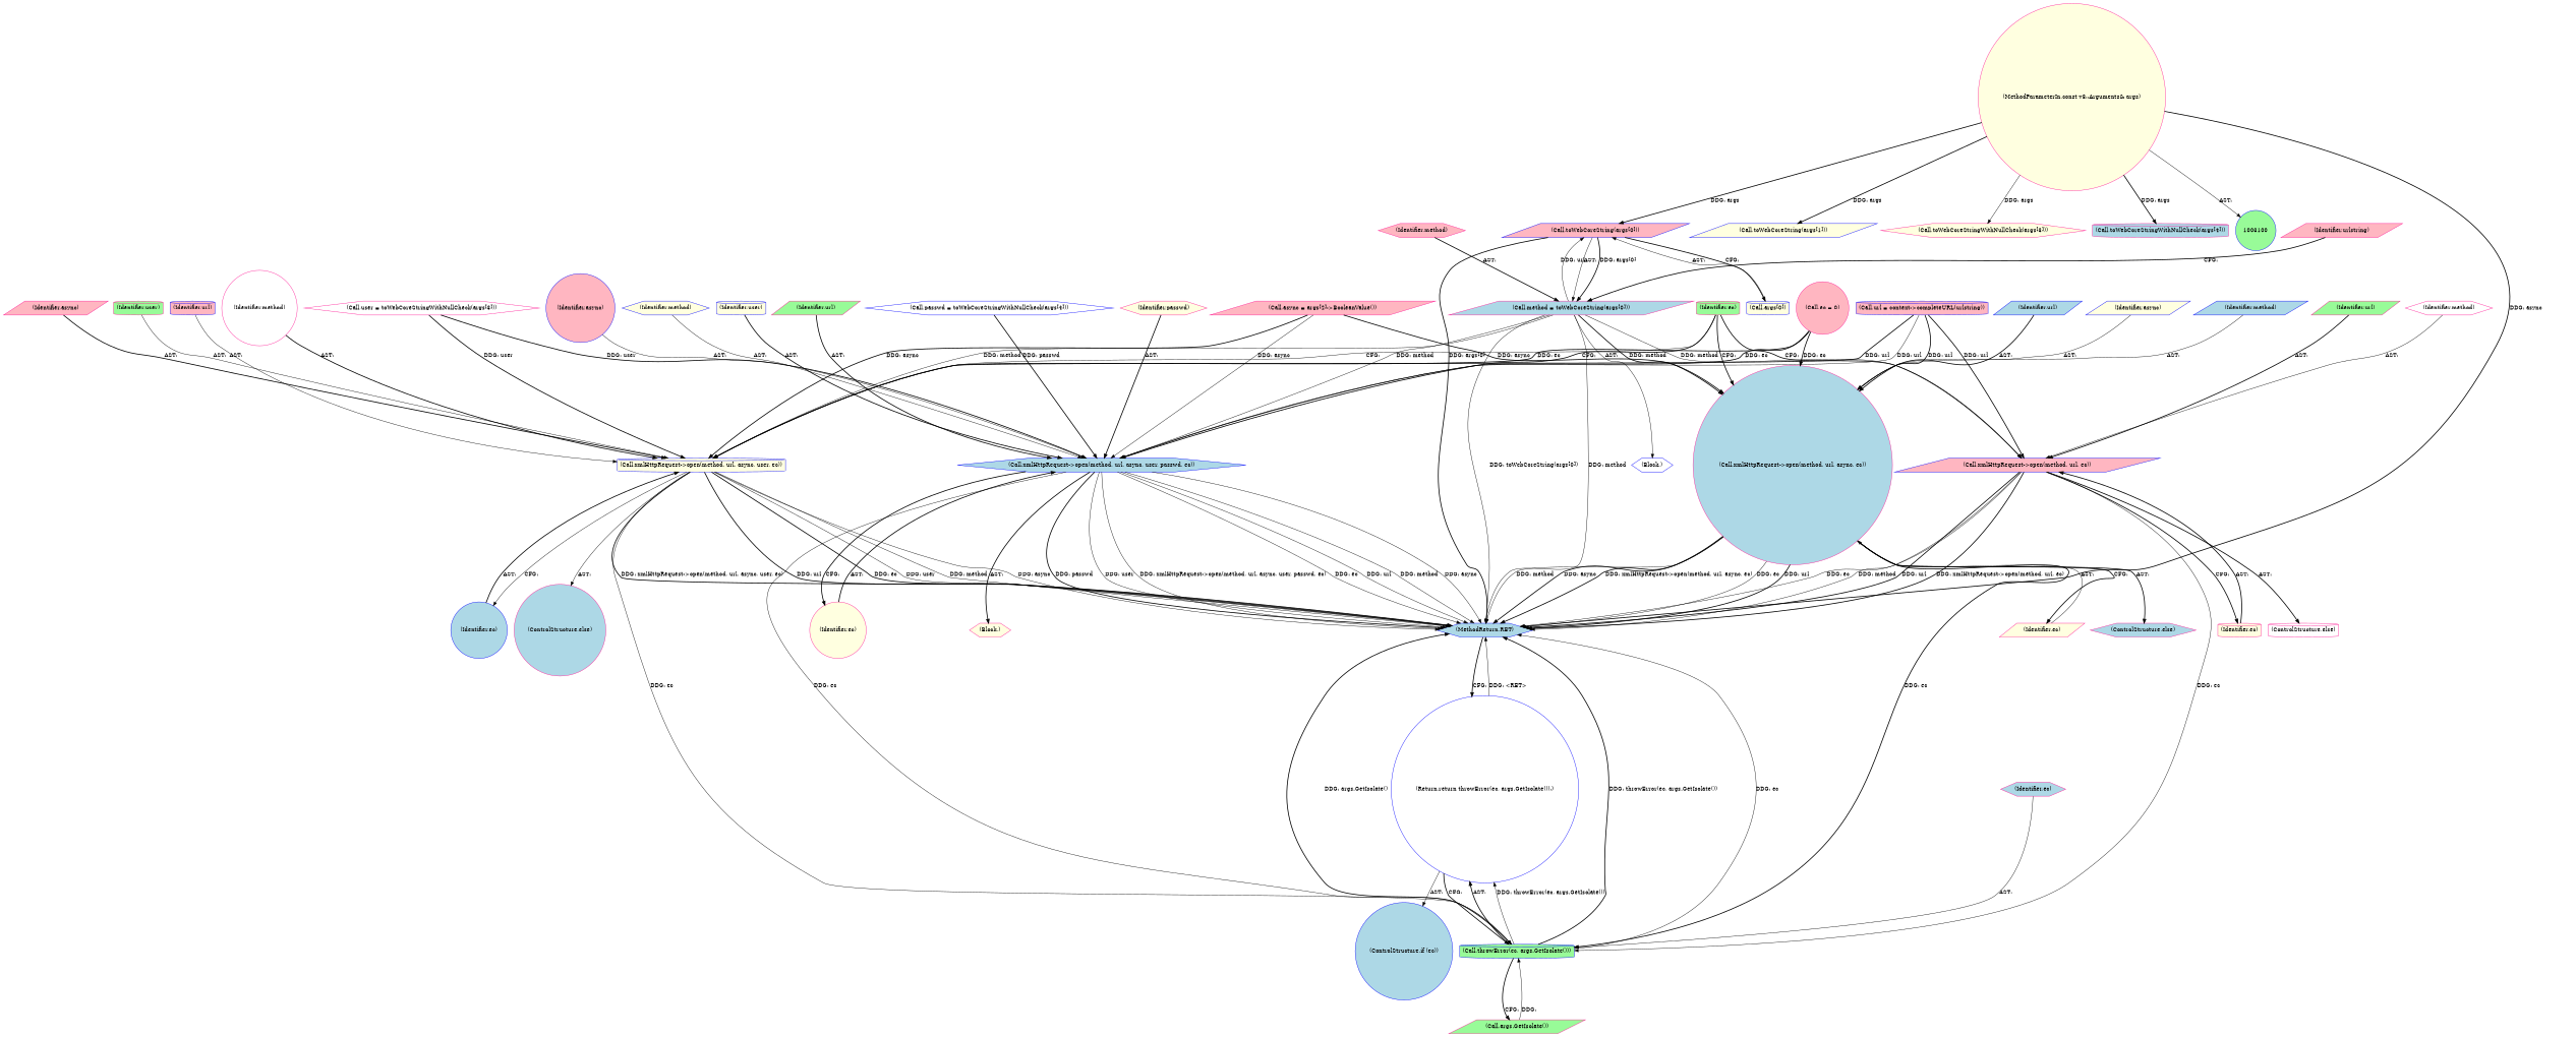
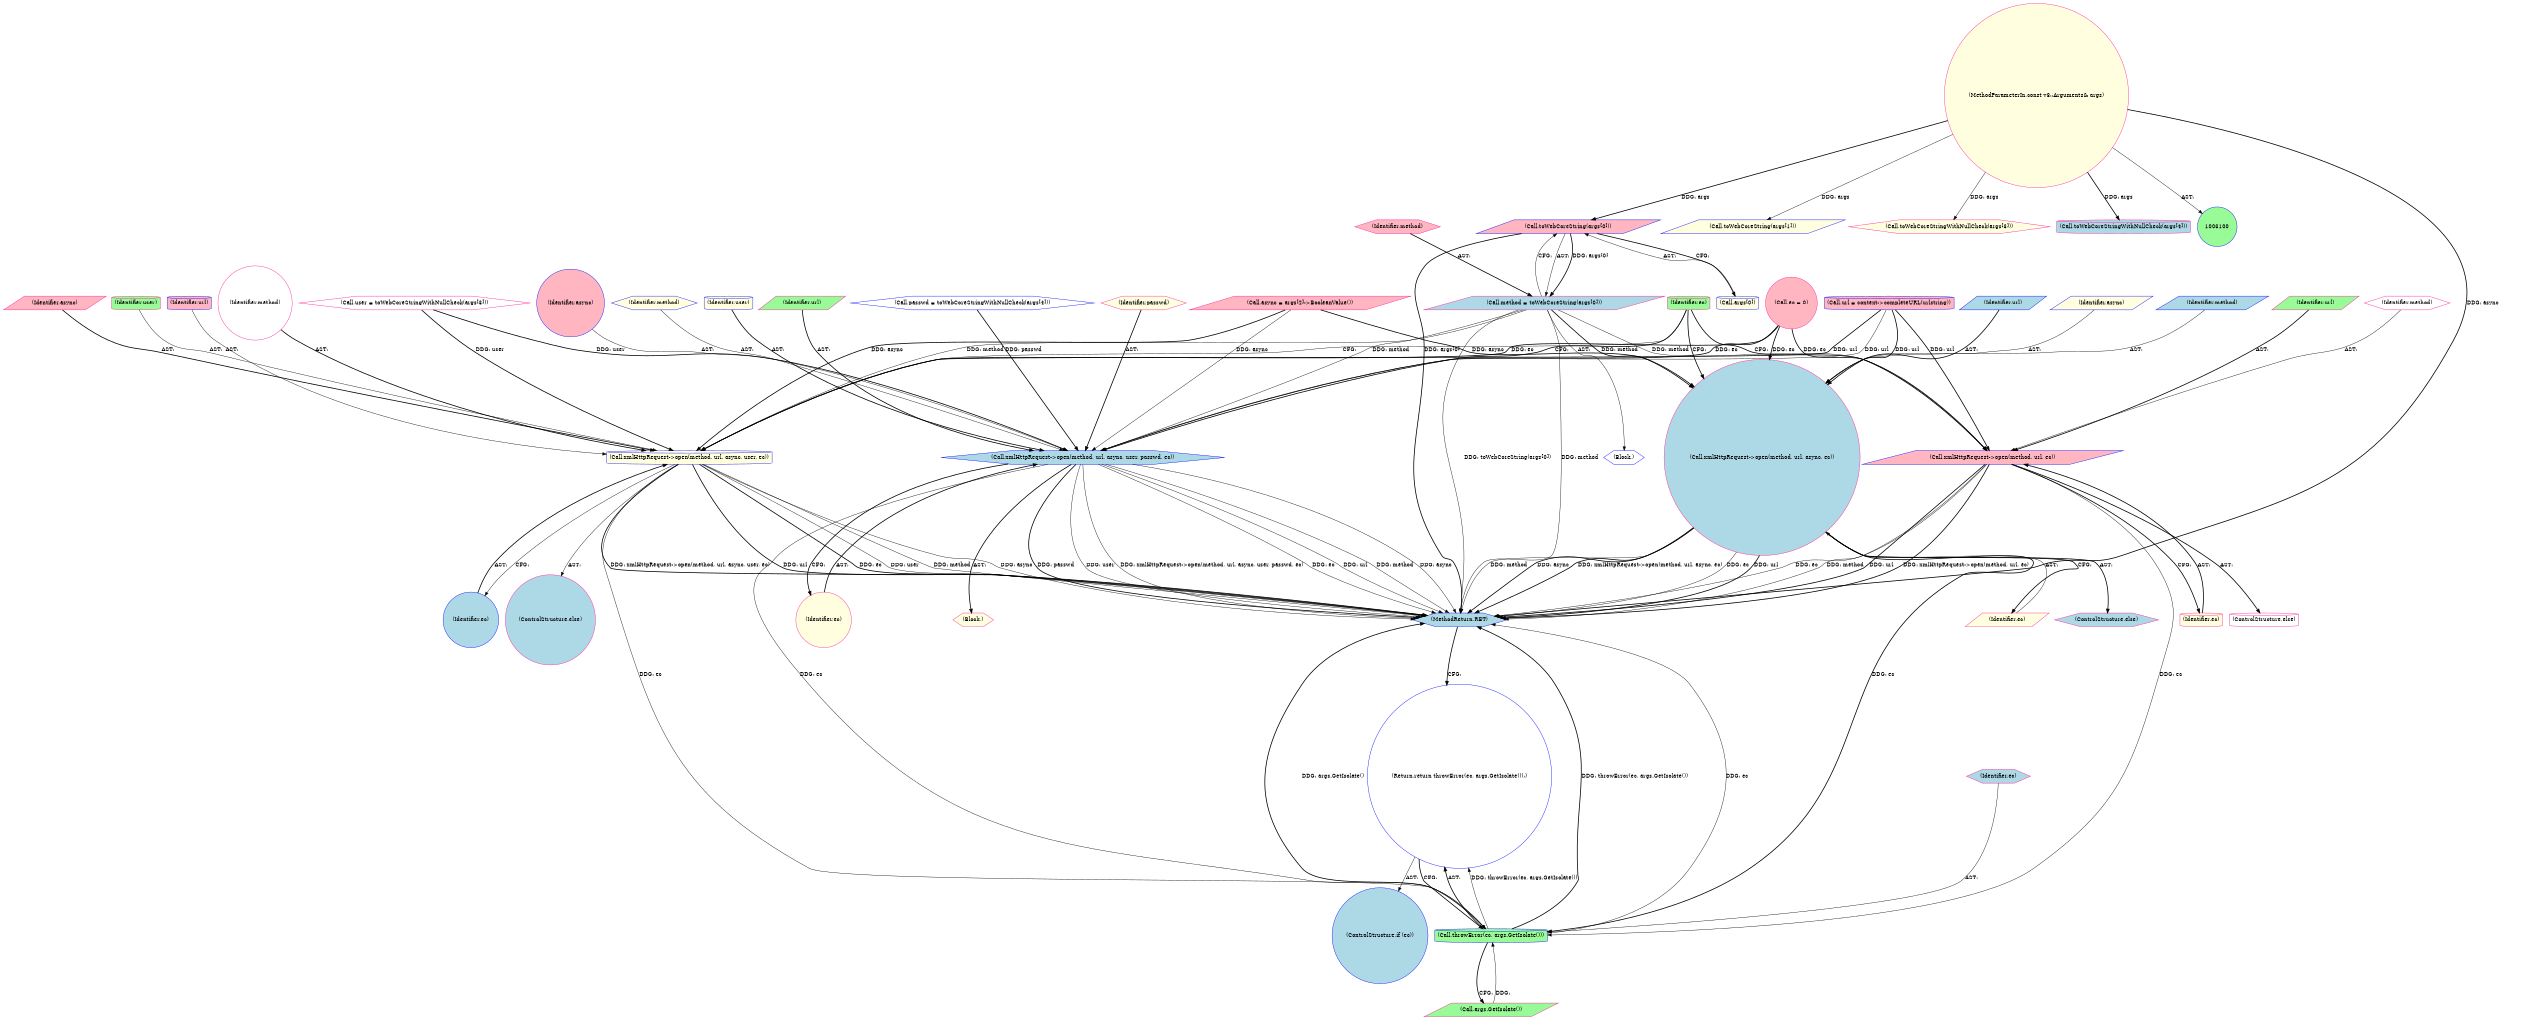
  digraph {
    node [color=deeppink fillcolor=lightyellow shape=parallelogram style=filled]
    edge [style=bold]
    n1 [color=blue fillcolor=lightpink label="(Call,toWebCoreString(args[0]))"]
    n2 [fillcolor=lightblue label="(Call,method = toWebCoreString(args[0]))"]
    n3 [color=blue label="(Call,args[0])" shape=cylinder]
    n4 [color=blue fillcolor=lightblue label="(MethodReturn,RET)" shape=hexagon]
    n5 [color=blue fillcolor=lightblue label="(Call,xmlHttpRequest->open(method, url, async, user, passwd, ec))" shape=hexagon]
    n6 [color=blue label="(Call,xmlHttpRequest->open(method, url, async, user, ec))" shape=cylinder]
    n7 [fillcolor=lightblue label="(Call,xmlHttpRequest->open(method, url, async, ec))" shape=circle]
    n8 [color=blue fillcolor=lightpink label="(Call,xmlHttpRequest->open(method, url, ec))"]
    n9 [color=blue fillcolor=white label="(Block,)" shape=hexagon]
    n10 [color=blue fillcolor=white label="(Return,return throwError(ec, args.GetIsolate());)" shape=circle]
    n11 [label="(MethodParameterIn,const v8::Arguments& args)" shape=circle]
    n12 [color=blue label="(Call,toWebCoreString(args[1]))"]
    n13 [label="(Call,toWebCoreStringWithNullCheck(args[3]))" shape=hexagon]
    n14 [fillcolor=lightblue label="(Call,toWebCoreStringWithNullCheck(args[4]))" shape=cylinder]
    n15 [color=blue fillcolor=palegreen label=1003100 shape=circle]
    n16 [color=blue fillcolor=palegreen label="(Call,throwError(ec, args.GetIsolate()))" shape=cylinder]
    n17 [label="(Identifier,ec)" shape=circle]
    n18 [label="(Block,)" shape=hexagon]
    n19 [color=blue fillcolor=lightblue label="(Identifier,ec)" shape=circle]
    n20 [fillcolor=lightblue label="(ControlStructure,else)" shape=circle]
    n21 [label="(Identifier,ec)"]
    n22 [fillcolor=lightblue label="(ControlStructure,else)" shape=hexagon]
    n23 [fillcolor=white label="(ControlStructure,else)" shape=cylinder]
    n24 [label="(Identifier,ec)" shape=cylinder]
    n25 [fillcolor=palegreen label="(Call,args.GetIsolate())"]
    n26 [color=blue fillcolor=lightblue label="(ControlStructure,if (ec))" shape=circle]
    n27 [fillcolor=lightblue label="(Identifier,ec)" shape=hexagon]
    n28 [fillcolor=lightpink label="(Identifier,method)" shape=hexagon]
    n29 [color=blue fillcolor=lightpink label="(Identifier,url)" shape=cylinder]
    n30 [fillcolor=white label="(Identifier,method)" shape=circle]
    n31 [fillcolor=lightpink label="(Call,ec = 0)" shape=circle]
    n32 [color=blue fillcolor=lightpink label="(Identifier,async)" shape=circle]
    n33 [fillcolor=lightpink label="(Call,async = args[2]->BooleanValue())"]
    n34 [fillcolor=lightpink label="(Identifier,async)"]
    n35 [color=blue fillcolor=lightblue label="(Identifier,method)"]
    n36 [color=blue label="(Identifier,method)" shape=hexagon]
    n37 [fillcolor=palegreen label="(Identifier,ec)" shape=cylinder]
    n38 [color=blue label="(Identifier,user)" shape=cylinder]
    n39 [fillcolor=palegreen label="(Identifier,url)"]
    n40 [fillcolor=palegreen label="(Identifier,user)" shape=cylinder]
    n41 [fillcolor=white label="(Call,user = toWebCoreStringWithNullCheck(args[3]))" shape=hexagon]
    n42 [color=blue fillcolor=lightblue label="(Identifier,url)"]
    n43 [color=blue label="(Identifier,async)"]
    n44 [fillcolor=white label="(Identifier,method)" shape=hexagon]
    n45 [fillcolor=palegreen label="(Identifier,url)"]
    n46 [color=blue fillcolor=white label="(Call,passwd = toWebCoreStringWithNullCheck(args[4]))" shape=hexagon]
    n47 [color=blue fillcolor=lightpink label="(Call,url = context->completeURL(urlstring))" shape=cylinder]
-   n48 [fillcolor=lightpink label="(Identifier,urlstring)"]
    n49 [label="(Identifier,passwd)" shape=hexagon]
    n1 -> n2 [label="AST: " style=solid]
    n1 -> n2 [label="DDG: args[0]"]
    n1 -> n3 [label="CFG: "]
    n1 -> n4 [label="DDG: args[0]"]
-   n2 -> n1 [label="DDG: url" style=solid]
+   n2 -> n1 [label="CFG: " style=solid]
    n2 -> n4 [label="DDG: toWebCoreString(args[0])" style=solid]
    n2 -> n4 [label="DDG: method" style=solid]
    n2 -> n5 [label="DDG: method" style=solid]
    n2 -> n6 [label="DDG: method" style=solid]
    n2 -> n7 [label="DDG: method"]
    n2 -> n8 [label="DDG: method" style=solid]
    n2 -> n9 [label="AST: " style=solid]
    n3 -> n1 [label="AST: " style=solid]
    n4 -> n10 [label="CFG: "]
    n5 -> n4 [label="DDG: xmlHttpRequest->open(method, url, async, user, passwd, ec)" style=solid]
    n5 -> n4 [label="DDG: ec" style=solid]
    n5 -> n4 [label="DDG: url" style=solid]
    n5 -> n4 [label="DDG: method" style=solid]
    n5 -> n4 [label="DDG: async" style=solid]
    n5 -> n4 [label="DDG: passwd"]
    n5 -> n4 [label="DDG: user" style=solid]
    n5 -> n16 [label="DDG: ec" style=solid]
    n5 -> n17 [label="CFG: "]
    n5 -> n18 [label="AST: "]
    n6 -> n4 [label="DDG: ec"]
    n6 -> n4 [label="DDG: user" style=solid]
    n6 -> n4 [label="DDG: method" style=solid]
    n6 -> n4 [label="DDG: async" style=solid]
    n6 -> n4 [label="DDG: xmlHttpRequest->open(method, url, async, user, ec)"]
    n6 -> n4 [label="DDG: url"]
    n6 -> n16 [label="DDG: ec" style=solid]
    n6 -> n19 [label="CFG: " style=solid]
    n6 -> n20 [label="AST: " style=solid]
    n7 -> n4 [label="DDG: async"]
    n7 -> n4 [label="DDG: xmlHttpRequest->open(method, url, async, ec)"]
    n7 -> n4 [label="DDG: ec" style=solid]
    n7 -> n4 [label="DDG: url"]
    n7 -> n4 [label="DDG: method" style=solid]
    n7 -> n16 [label="DDG: ec"]
    n7 -> n21 [label="CFG: "]
    n7 -> n22 [label="AST: "]
    n8 -> n4 [label="DDG: xmlHttpRequest->open(method, url, ec)"]
    n8 -> n4 [label="DDG: ec" style=solid]
    n8 -> n4 [label="DDG: method" style=solid]
    n8 -> n4 [label="DDG: url"]
    n8 -> n16 [label="DDG: ec" style=solid]
    n8 -> n23 [label="AST: "]
    n8 -> n24 [label="CFG: "]
-   n10 -> n4 [label="DDG: <RET>" style=solid]
    n10 -> n16 [label="CFG: "]
    n10 -> n26 [label="AST: " style=solid]
    n11 -> n1 [label="DDG: args"]
    n11 -> n4 [label="DDG: async"]
-   n11 -> n12 [label="DDG: args"]
+   n11 -> n12 [label="DDG: args" style=solid]
    n11 -> n13 [label="DDG: args" style=solid]
    n11 -> n14 [label="DDG: args"]
    n11 -> n15 [label="AST: " style=solid]
    n16 -> n4 [label="DDG: throwError(ec, args.GetIsolate())"]
    n16 -> n4 [label="DDG: ec" style=solid]
    n16 -> n4 [label="DDG: args.GetIsolate()"]
    n16 -> n10 [label="AST: "]
    n16 -> n10 [label="DDG: throwError(ec, args.GetIsolate())" style=solid]
    n16 -> n25 [label="CFG: "]
    n17 -> n5 [label="AST: "]
    n19 -> n6 [label="AST: "]
    n21 -> n7 [label="AST: " style=solid]
    n24 -> n8 [label="AST: "]
    n25 -> n16 [label="DDG: " style=solid]
    n27 -> n16 [label="AST: " style=solid]
    n28 -> n2 [label="AST: "]
    n29 -> n6 [label="AST: " style=solid]
    n30 -> n6 [label="AST: "]
    n31 -> n5 [label="DDG: ec"]
    n31 -> n6 [label="DDG: ec"]
    n31 -> n7 [label="DDG: ec"]
+   n31 -> n8 [label="DDG: ec"]
    n32 -> n5 [label="AST: " style=solid]
    n33 -> n5 [label="DDG: async" style=solid]
    n33 -> n6 [label="DDG: async"]
    n33 -> n7 [label="DDG: async"]
    n34 -> n6 [label="AST: "]
    n35 -> n7 [label="AST: " style=solid]
    n36 -> n5 [label="AST: " style=solid]
    n37 -> n5 [label="CFG: "]
    n37 -> n6 [label="CFG: " style=solid]
    n37 -> n7 [label="CFG: "]
    n37 -> n8 [label="CFG: "]
    n38 -> n5 [label="AST: "]
    n39 -> n8 [label="AST: "]
    n40 -> n6 [label="AST: " style=solid]
    n41 -> n5 [label="DDG: user"]
    n41 -> n6 [label="DDG: user"]
    n42 -> n7 [label="AST: "]
    n43 -> n7 [label="AST: " style=solid]
    n44 -> n8 [label="AST: " style=solid]
    n45 -> n5 [label="AST: "]
    n46 -> n5 [label="DDG: passwd"]
    n47 -> n5 [label="DDG: url" style=solid]
    n47 -> n6 [label="DDG: url"]
    n47 -> n7 [label="DDG: url"]
    n47 -> n8 [label="DDG: url"]
-   n48 -> n2 [label="CFG: "]
    n49 -> n5 [label="AST: "]
  }
